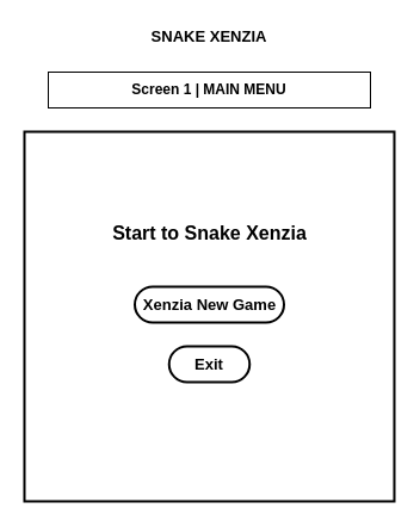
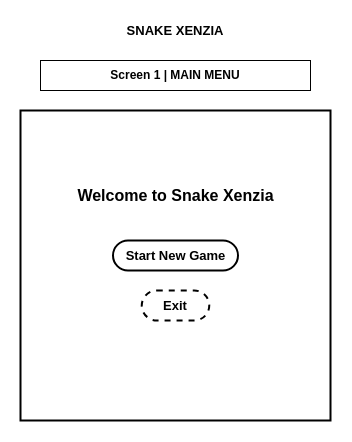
  <mxCell id="0" />
  <mxCell id="1" parent="0" />
  <mxCell id="2" value="Screen 1 | MAIN MENU" style="whiteSpace=wrap;html=1;fontStyle=1;rounded=0;" parent="1" vertex="1"><mxGeometry x="40" y="60" width="270" height="30" as="geometry" /></mxCell>
  <mxCell id="3" value="SNAKE XENZIA" style="text;html=1;strokeColor=none;align=center;verticalAlign=middle;whiteSpace=wrap;rounded=0;strokeWidth=2;fontStyle=1;fontSize=13;" parent="1" vertex="1"><mxGeometry x="125" y="20" width="100" height="20" as="geometry" /></mxCell>
  <mxCell id="4" value="" style="whiteSpace=wrap;html=1;aspect=fixed;strokeWidth=2;fillColor=none;fontSize=13;" parent="1" vertex="1"><mxGeometry x="20" y="110" width="310" height="310" as="geometry" /></mxCell>
- <mxCell id="5" value="&lt;font style=&quot;font-size: 16px&quot;&gt;Start to Snake Xenzia&lt;/font&gt;" style="rounded=1;whiteSpace=wrap;html=1;strokeWidth=2;fillColor=none;fontSize=15;fontStyle=1;strokeColor=none;" parent="1" vertex="1"><mxGeometry x="58.75" y="160" width="232.5" height="70" as="geometry" /></mxCell>
- <mxCell id="6" value="Xenzia New Game" style="rounded=1;whiteSpace=wrap;html=1;strokeWidth=2;fillColor=none;fontSize=13;fontStyle=1;arcSize=50;" parent="1" vertex="1"><mxGeometry x="112.5" y="240" width="125" height="30" as="geometry" /></mxCell>
- <mxCell id="7" value="Exit" style="rounded=1;whiteSpace=wrap;html=1;strokeColor=#000000;strokeWidth=2;fillColor=none;fontSize=13;fontStyle=1;arcSize=50;" parent="1" vertex="1"><mxGeometry x="141.25" y="290" width="67.5" height="30" as="geometry" /></mxCell>
+ <mxCell id="5" value="&lt;font style=&quot;font-size: 16px&quot;&gt;Welcome to Snake Xenzia&lt;/font&gt;" style="rounded=1;whiteSpace=wrap;html=1;strokeWidth=2;fillColor=none;fontSize=15;fontStyle=1;strokeColor=none;" parent="1" vertex="1"><mxGeometry x="58.75" y="160" width="232.5" height="70" as="geometry" /></mxCell>
+ <mxCell id="6" value="Start New Game" style="rounded=1;whiteSpace=wrap;html=1;strokeWidth=2;fillColor=none;fontSize=13;fontStyle=1;arcSize=50;" parent="1" vertex="1"><mxGeometry x="112.5" y="240" width="125" height="30" as="geometry" /></mxCell>
+ <mxCell id="7" value="Exit" style="rounded=1;whiteSpace=wrap;html=1;strokeColor=#000000;strokeWidth=2;fillColor=none;fontSize=13;fontStyle=1;arcSize=50;dashed=1;" parent="1" vertex="1"><mxGeometry x="141.25" y="290" width="67.5" height="30" as="geometry" /></mxCell>
